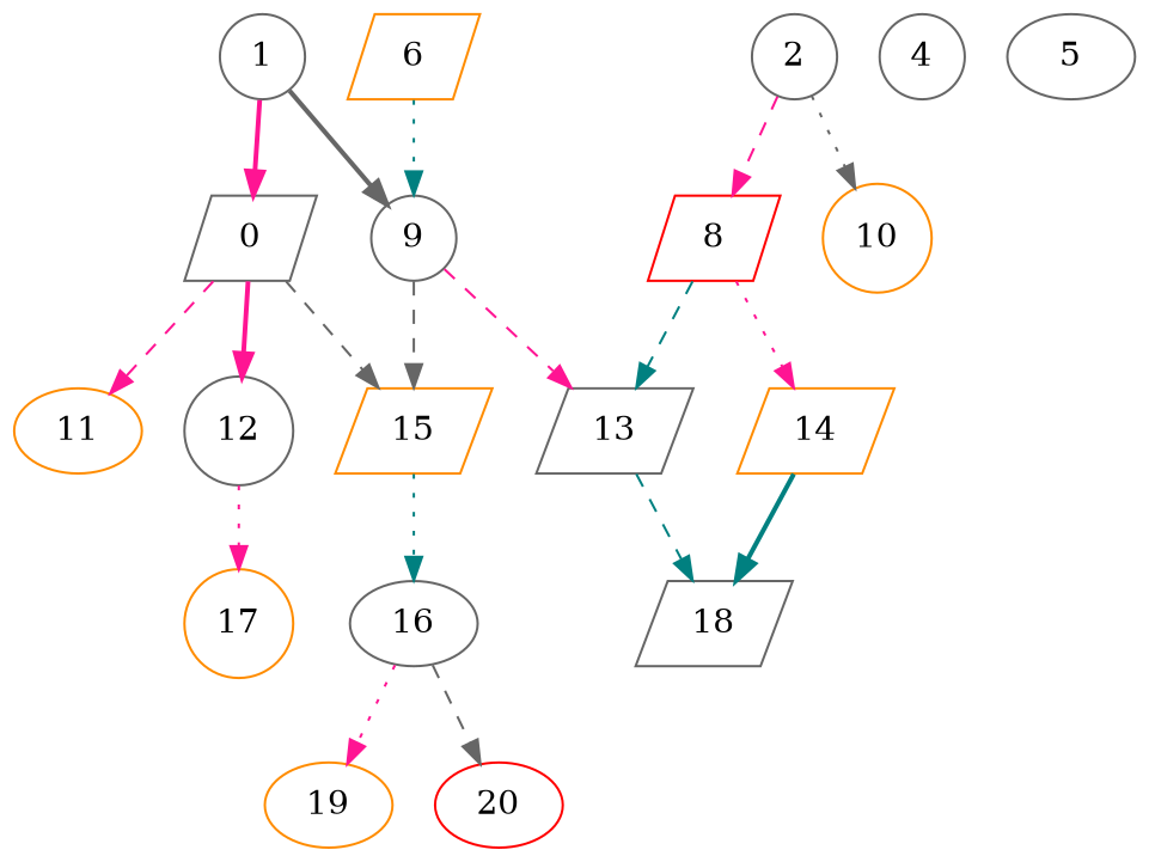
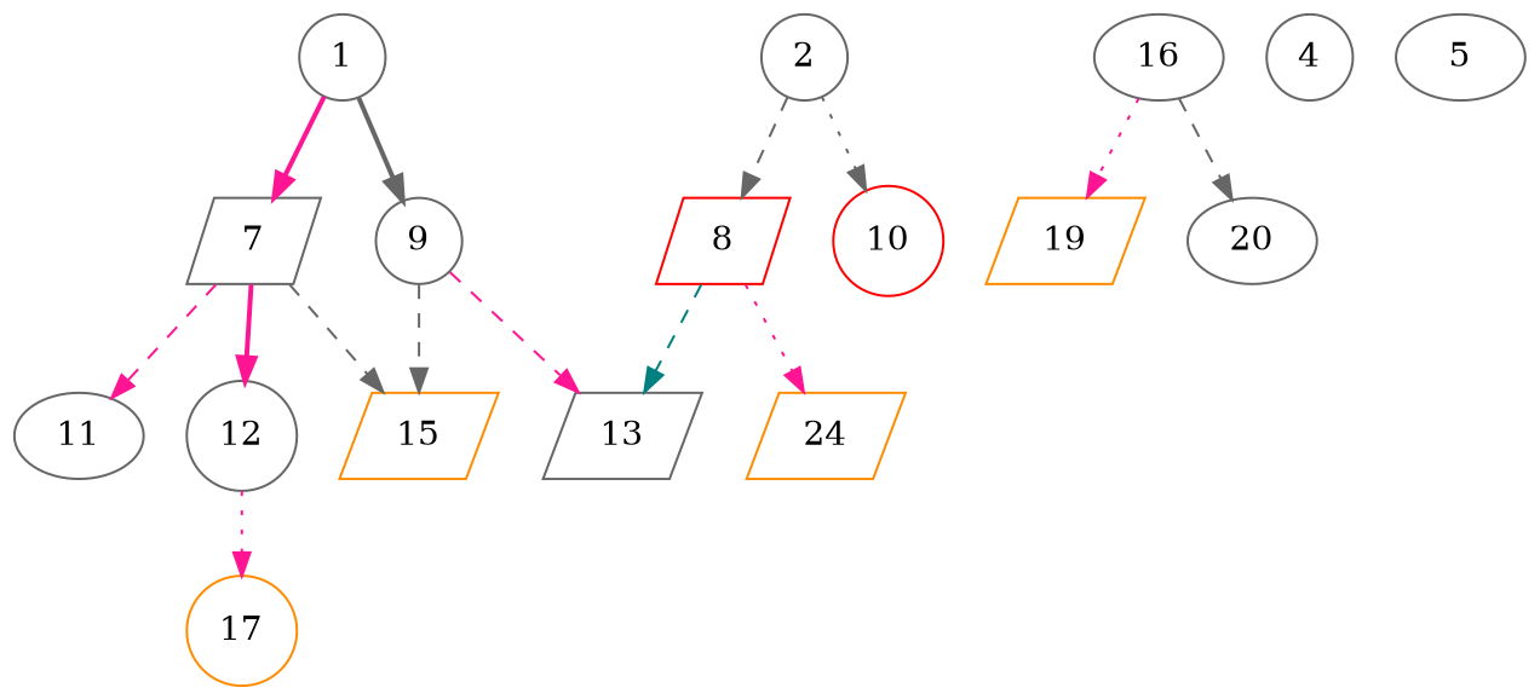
  digraph {
    node [alpha=0.09 color=gray40 shape=circle]
    edge [color=deeppink style=dashed]
    1 [expect_size=46861312]
-   7 [alpha=0.05 expect_size=42680320 shape=parallelogram label=0]
+   7 [alpha=0.05 expect_size=42680320 shape=parallelogram]
    9 [alpha=0.07 expect_size=42872832]
-   11 [alpha=0.16 color=darkorange expect_size=22041600 shape=ellipse]
+   11 [alpha=0.16 expect_size=22041600 shape=ellipse]
    12 [alpha=0.05 expect_size=43780096]
    15 [alpha=0.16 color=darkorange expect_size=30745600 shape=parallelogram]
    13 [alpha=0.12 expect_size=13664256 shape=parallelogram]
    17 [alpha=0.18 color=darkorange expect_size=44184576]
    16 [alpha=0.08 expect_size=38381568 shape=ellipse]
-   18 [alpha=0.02 expect_size=8753152 shape=parallelogram]
    2 [alpha=0.07 expect_size=16737280]
    8 [alpha=0.15 color=red expect_size=14999552 shape=parallelogram]
-   10 [color=darkorange expect_size=51198976]
-   14 [alpha=0.17 color=darkorange expect_size=21331968 shape=parallelogram]
+   10 [color=red expect_size=51198976]
+   14 [alpha=0.17 color=darkorange expect_size=21331968 shape=parallelogram label=24]
    4 [alpha=0.04 expect_size=44171264]
    5 [alpha=0.03 expect_size=22281216 shape=ellipse]
-   6 [alpha=0.02 color=darkorange expect_size=40901632 shape=parallelogram]
-   19 [alpha=0.01 color=darkorange expect_size=44534784 shape=ellipse]
-   20 [alpha=0.08 color=red expect_size=13643776 shape=ellipse]
+   19 [alpha=0.01 color=darkorange expect_size=44534784 shape=parallelogram]
+   20 [alpha=0.08 expect_size=13643776 shape=ellipse]
    1 -> 7 [style=bold]
    1 -> 9 [color=gray40 style=bold]
    7 -> 11
    7 -> 12 [style=bold]
    7 -> 15 [color=gray40]
    9 -> 15 [color=gray40]
    9 -> 13
    12 -> 17 [style=dotted]
-   15 -> 16 [color=teal style=dotted]
-   13 -> 18 [color=teal]
    16 -> 19 [style=dotted]
    16 -> 20 [color=gray40]
-   2 -> 8
+   2 -> 8 [color=gray40]
    2 -> 10 [color=gray40 style=dotted]
    8 -> 13 [color=teal]
    8 -> 14 [style=dotted]
-   14 -> 18 [color=teal style=bold]
-   6 -> 9 [color=teal style=dotted]
  }
